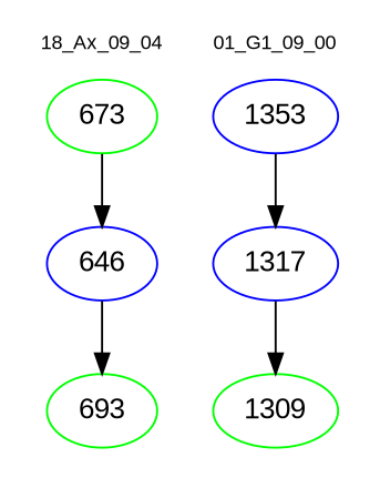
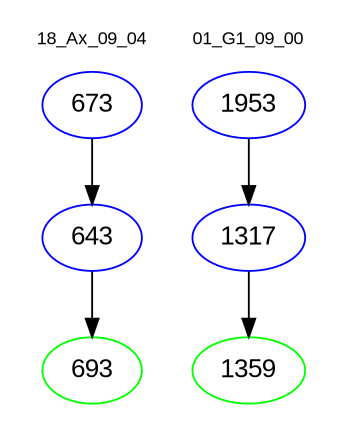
  digraph {
    fontname="Liberation Sans"
    node [color=blue fontname="Liberation Sans"]
    edge [color=black fontname="Liberation Sans"]
-   n1 [color=green label=673]
-   n2 [label=646]
+   n1 [label=673]
+   n2 [label=643]
    n3 [color=green label=693]
-   n4 [label=1353]
+   n4 [label=1953]
    n5 [label=1317]
-   n6 [color=green label=1309]
+   n6 [color=green label=1359]
    subgraph cluster_1 {
      color=white
      fontsize=10
      label="18_Ax_09_04"
      n1
      n2
      n3
    }
    subgraph cluster_2 {
      color=white
      fontsize=10
      label="01_G1_09_00"
      n4
      n5
      n6
    }
    n1 -> n2
    n2 -> n3
    n4 -> n5
    n5 -> n6
  }
